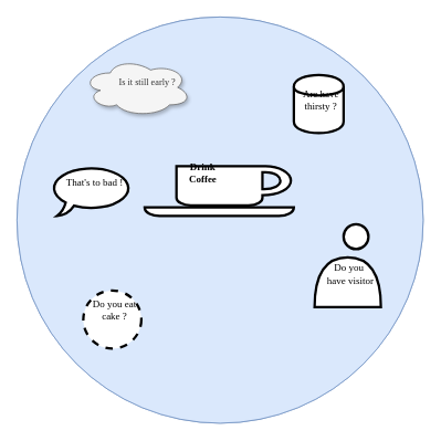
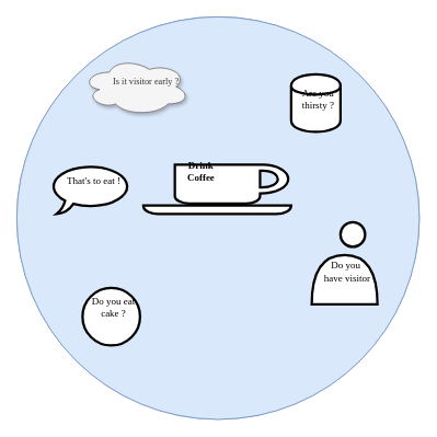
  <mxCell id="0" />
  <mxCell id="1" parent="0" />
  <mxCell id="2" value="" style="ellipse;whiteSpace=wrap;html=1;aspect=fixed;fillColor=#dae8fc;strokeColor=#6c8ebf;" vertex="1" parent="1"><mxGeometry x="20" y="20" width="490" height="490" as="geometry" /></mxCell>
  <mxCell id="3" value="Tasse" parent="0" />
  <mxCell id="4" value="" style="ellipse;whiteSpace=wrap;html=1;aspect=fixed;fillColor=#dae8fc;strokeColor=#6c8ebf;spacingTop=6;spacingLeft=0;" vertex="1" parent="3"><mxGeometry x="20" y="20" width="490" height="490" as="geometry" /></mxCell>
  <mxCell id="5" value="&lt;b&gt;Drink&lt;br&gt;Coffee&lt;/b&gt;&lt;br&gt;" style="shape=mxgraph.signs.food.coffee;html=1;verticalLabelPosition=middle;verticalAlign=middle;align=center;labelBackgroundColor=none;fontFamily=Comic Sans MS;fontSize=12;strokeWidth=3;labelPosition=center;spacingLeft=-40;spacingBottom=44;" vertex="1" parent="3"><mxGeometry x="174" y="200" width="180" height="60" as="geometry" /></mxCell>
  <mxCell id="6" value="Formes&#10;" parent="0" />
- <mxCell id="7" value="Are have&lt;br&gt;thirsty ?" style="shape=cylinder;whiteSpace=wrap;html=1;boundedLbl=1;backgroundOutline=1;labelBackgroundColor=none;strokeWidth=3;fillColor=#ffffff;gradientColor=none;fontFamily=Comic Sans MS;fontSize=12;fontColor=#000000;align=center;spacingTop=-31;spacingLeft=6;" vertex="1" parent="6"><mxGeometry x="354" y="90" width="60" height="70" as="geometry" /></mxCell>
- <mxCell id="8" value="Do you eat&lt;br&gt;cake ?" style="ellipse;whiteSpace=wrap;html=1;aspect=fixed;labelBackgroundColor=none;strokeWidth=3;fillColor=#ffffff;gradientColor=none;fontFamily=Comic Sans MS;fontSize=12;fontColor=#000000;align=center;spacingTop=-24;spacingLeft=6;dashed=1;" vertex="1" parent="6"><mxGeometry x="100" y="350" width="70" height="70" as="geometry" /></mxCell>
+ <mxCell id="7" value="Are you&lt;br&gt;thirsty ?" style="shape=cylinder;whiteSpace=wrap;html=1;boundedLbl=1;backgroundOutline=1;labelBackgroundColor=none;strokeWidth=3;fillColor=#ffffff;gradientColor=none;fontFamily=Comic Sans MS;fontSize=12;fontColor=#000000;align=center;spacingTop=-31;spacingLeft=6;" vertex="1" parent="6"><mxGeometry x="354" y="90" width="60" height="70" as="geometry" /></mxCell>
+ <mxCell id="8" value="Do you eat&lt;br&gt;cake ?" style="ellipse;whiteSpace=wrap;html=1;aspect=fixed;labelBackgroundColor=none;strokeWidth=3;fillColor=#ffffff;gradientColor=none;fontFamily=Comic Sans MS;fontSize=12;fontColor=#000000;align=center;spacingTop=-24;spacingLeft=6;" vertex="1" parent="6"><mxGeometry x="100" y="350" width="70" height="70" as="geometry" /></mxCell>
  <mxCell id="9" value="" style="ellipse;whiteSpace=wrap;html=1;aspect=fixed;labelBackgroundColor=#FFFFFF;strokeWidth=3;fillColor=#ffffff;gradientColor=none;fontFamily=Comic Sans MS;fontSize=12;fontColor=#000000;align=center;" vertex="1" parent="6"><mxGeometry x="414" y="270" width="30" height="30" as="geometry" /></mxCell>
  <mxCell id="10" value="Do you&lt;br&gt;&amp;nbsp;have visitor&lt;br&gt;" style="shape=or;whiteSpace=wrap;html=1;labelBackgroundColor=none;strokeWidth=3;fontFamily=Comic Sans MS;fontSize=12;align=center;direction=north;spacingTop=-21;spacingRight=0;spacingLeft=4;fillColor=#ffffff;strokeColor=#000000;" vertex="1" parent="6"><mxGeometry x="379" y="310" width="80" height="60" as="geometry" /></mxCell>
- <mxCell id="11" value="That's to bad !" style="whiteSpace=wrap;html=1;shape=mxgraph.basic.oval_callout;labelBackgroundColor=none;strokeColor=#000000;strokeWidth=3;fillColor=#ffffff;gradientColor=none;fontFamily=Comic Sans MS;fontSize=12;fontColor=#000000;align=center;spacingTop=-21;spacingLeft=8;" vertex="1" parent="6"><mxGeometry x="60" y="200" width="100" height="60" as="geometry" /></mxCell>
- <mxCell id="12" value="Is it still early ?" style="ellipse;shape=cloud;whiteSpace=wrap;html=1;labelBackgroundColor=none;strokeWidth=1;fontFamily=Comic Sans MS;fontSize=11;align=center;shadow=1;fillColor=#f5f5f5;strokeColor=#666666;fontColor=#333333;spacingTop=-12;spacingLeft=25;fontStyle=0" vertex="1" parent="6"><mxGeometry x="100" y="70" width="130" height="70" as="geometry" /></mxCell>
+ <mxCell id="11" value="That's to eat !" style="whiteSpace=wrap;html=1;shape=mxgraph.basic.oval_callout;labelBackgroundColor=none;strokeColor=#000000;strokeWidth=3;fillColor=#ffffff;gradientColor=none;fontFamily=Comic Sans MS;fontSize=12;fontColor=#000000;align=center;spacingTop=-21;spacingLeft=8;" vertex="1" parent="6"><mxGeometry x="60" y="200" width="100" height="60" as="geometry" /></mxCell>
+ <mxCell id="12" value="Is it visitor early ?" style="ellipse;shape=cloud;whiteSpace=wrap;html=1;labelBackgroundColor=none;strokeWidth=1;fontFamily=Comic Sans MS;fontSize=11;align=center;shadow=1;fillColor=#f5f5f5;strokeColor=#666666;fontColor=#333333;spacingTop=-12;spacingLeft=25;fontStyle=0" vertex="1" parent="6"><mxGeometry x="100" y="70" width="130" height="70" as="geometry" /></mxCell>
